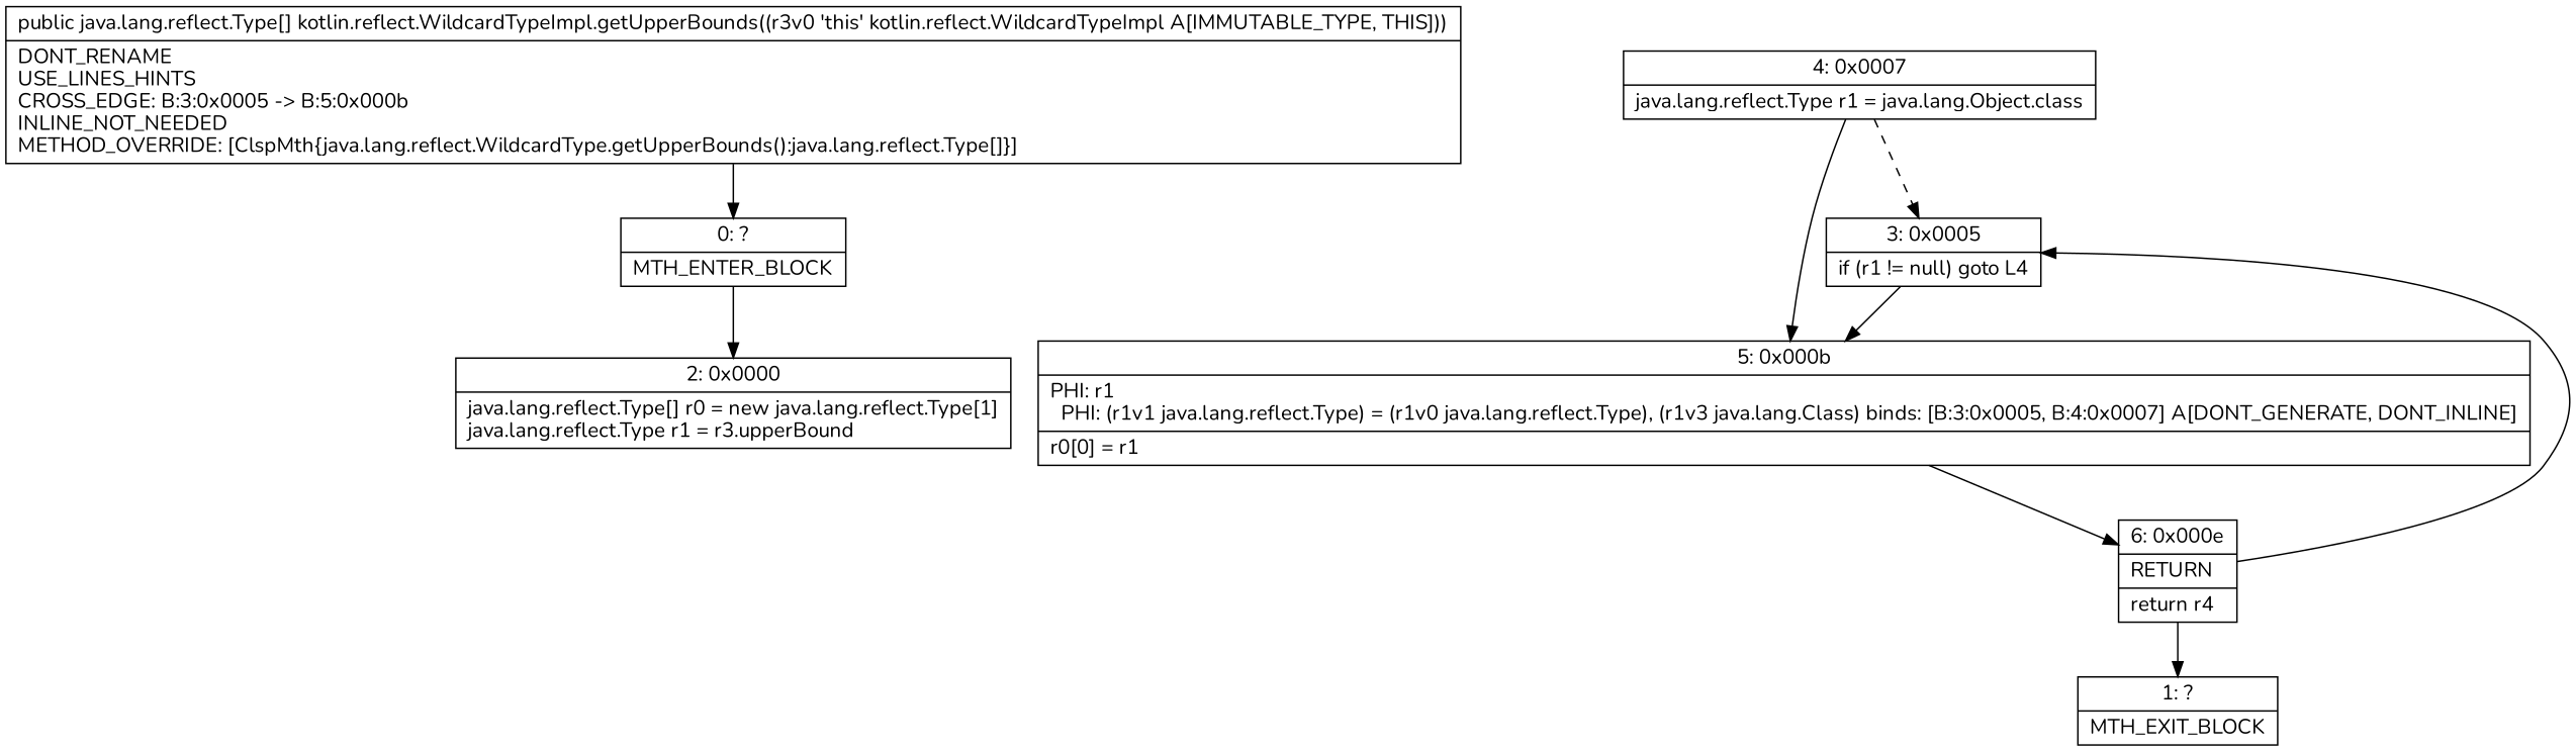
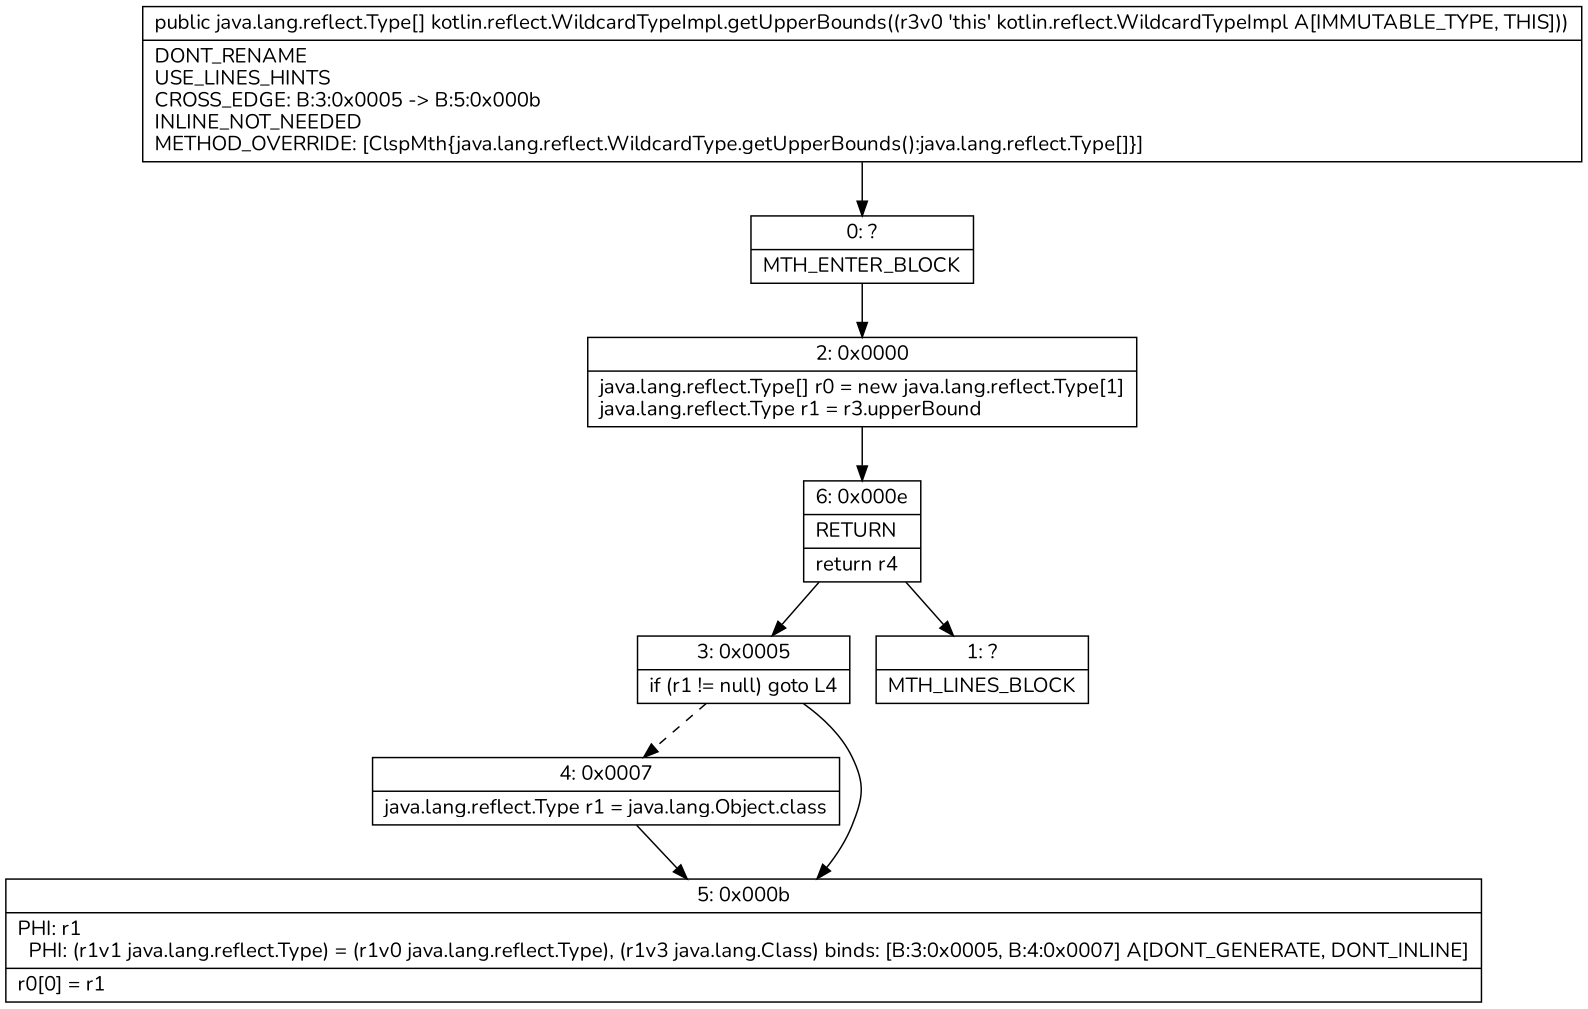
  digraph {
    fontname=Nunito
    node [fontname=Nunito shape=record]
    edge [fontname=Nunito]
    n1 [label="{0\:\ ?|MTH_ENTER_BLOCK\l}"]
    n2 [label="{2\:\ 0x0000|java.lang.reflect.Type[] r0 = new java.lang.reflect.Type[1]\ljava.lang.reflect.Type r1 = r3.upperBound\l}"]
    n3 [label="{3\:\ 0x0005|if (r1 != null) goto L4\l}"]
    n4 [label="{4\:\ 0x0007|java.lang.reflect.Type r1 = java.lang.Object.class\l}"]
    n5 [label="{5\:\ 0x000b|PHI: r1 \l  PHI: (r1v1 java.lang.reflect.Type) = (r1v0 java.lang.reflect.Type), (r1v3 java.lang.Class) binds: [B:3:0x0005, B:4:0x0007] A[DONT_GENERATE, DONT_INLINE]\l|r0[0] = r1\l}"]
    n6 [label="{6\:\ 0x000e|RETURN\l|return r4\l}"]
-   n7 [label="{1\:\ ?|MTH_EXIT_BLOCK\l}"]
+   n7 [label="{1\:\ ?|MTH_LINES_BLOCK\l}"]
    n8 [label="{public java.lang.reflect.Type[] kotlin.reflect.WildcardTypeImpl.getUpperBounds((r3v0 'this' kotlin.reflect.WildcardTypeImpl A[IMMUTABLE_TYPE, THIS]))  | DONT_RENAME\lUSE_LINES_HINTS\lCROSS_EDGE: B:3:0x0005 \-\> B:5:0x000b\lINLINE_NOT_NEEDED\lMETHOD_OVERRIDE: [ClspMth\{java.lang.reflect.WildcardType.getUpperBounds():java.lang.reflect.Type[]\}]\l}"]
    n1 -> n2
-   n4 -> n3 [style=dashed]
+   n3 -> n4 [style=dashed]
    n3 -> n5
    n4 -> n5
-   n5 -> n6
+   n2 -> n6
    n6 -> n3
    n6 -> n7
    n8 -> n1
  }
